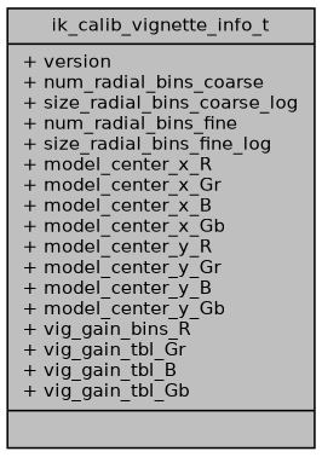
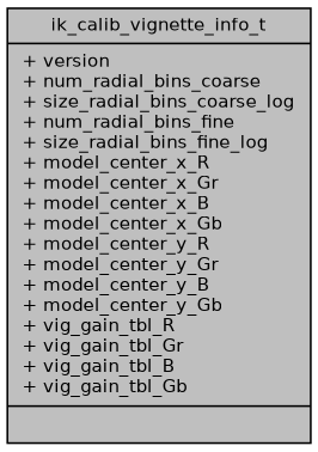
  digraph {
-   n1 [color=black fillcolor=grey75 fontcolor=black fontname=Helvetica fontsize=10 height=0.2 label="{ik_calib_vignette_info_t\n|+ version\l+ num_radial_bins_coarse\l+ size_radial_bins_coarse_log\l+ num_radial_bins_fine\l+ size_radial_bins_fine_log\l+ model_center_x_R\l+ model_center_x_Gr\l+ model_center_x_B\l+ model_center_x_Gb\l+ model_center_y_R\l+ model_center_y_Gr\l+ model_center_y_B\l+ model_center_y_Gb\l+ vig_gain_bins_R\l+ vig_gain_tbl_Gr\l+ vig_gain_tbl_B\l+ vig_gain_tbl_Gb\l|}" shape=record style=filled width=0.4]
+   n1 [color=black fillcolor=grey75 fontcolor=black fontname=Helvetica fontsize=10 height=0.2 label="{ik_calib_vignette_info_t\n|+ version\l+ num_radial_bins_coarse\l+ size_radial_bins_coarse_log\l+ num_radial_bins_fine\l+ size_radial_bins_fine_log\l+ model_center_x_R\l+ model_center_x_Gr\l+ model_center_x_B\l+ model_center_x_Gb\l+ model_center_y_R\l+ model_center_y_Gr\l+ model_center_y_B\l+ model_center_y_Gb\l+ vig_gain_tbl_R\l+ vig_gain_tbl_Gr\l+ vig_gain_tbl_B\l+ vig_gain_tbl_Gb\l|}" shape=record style=filled width=0.4]
  }
